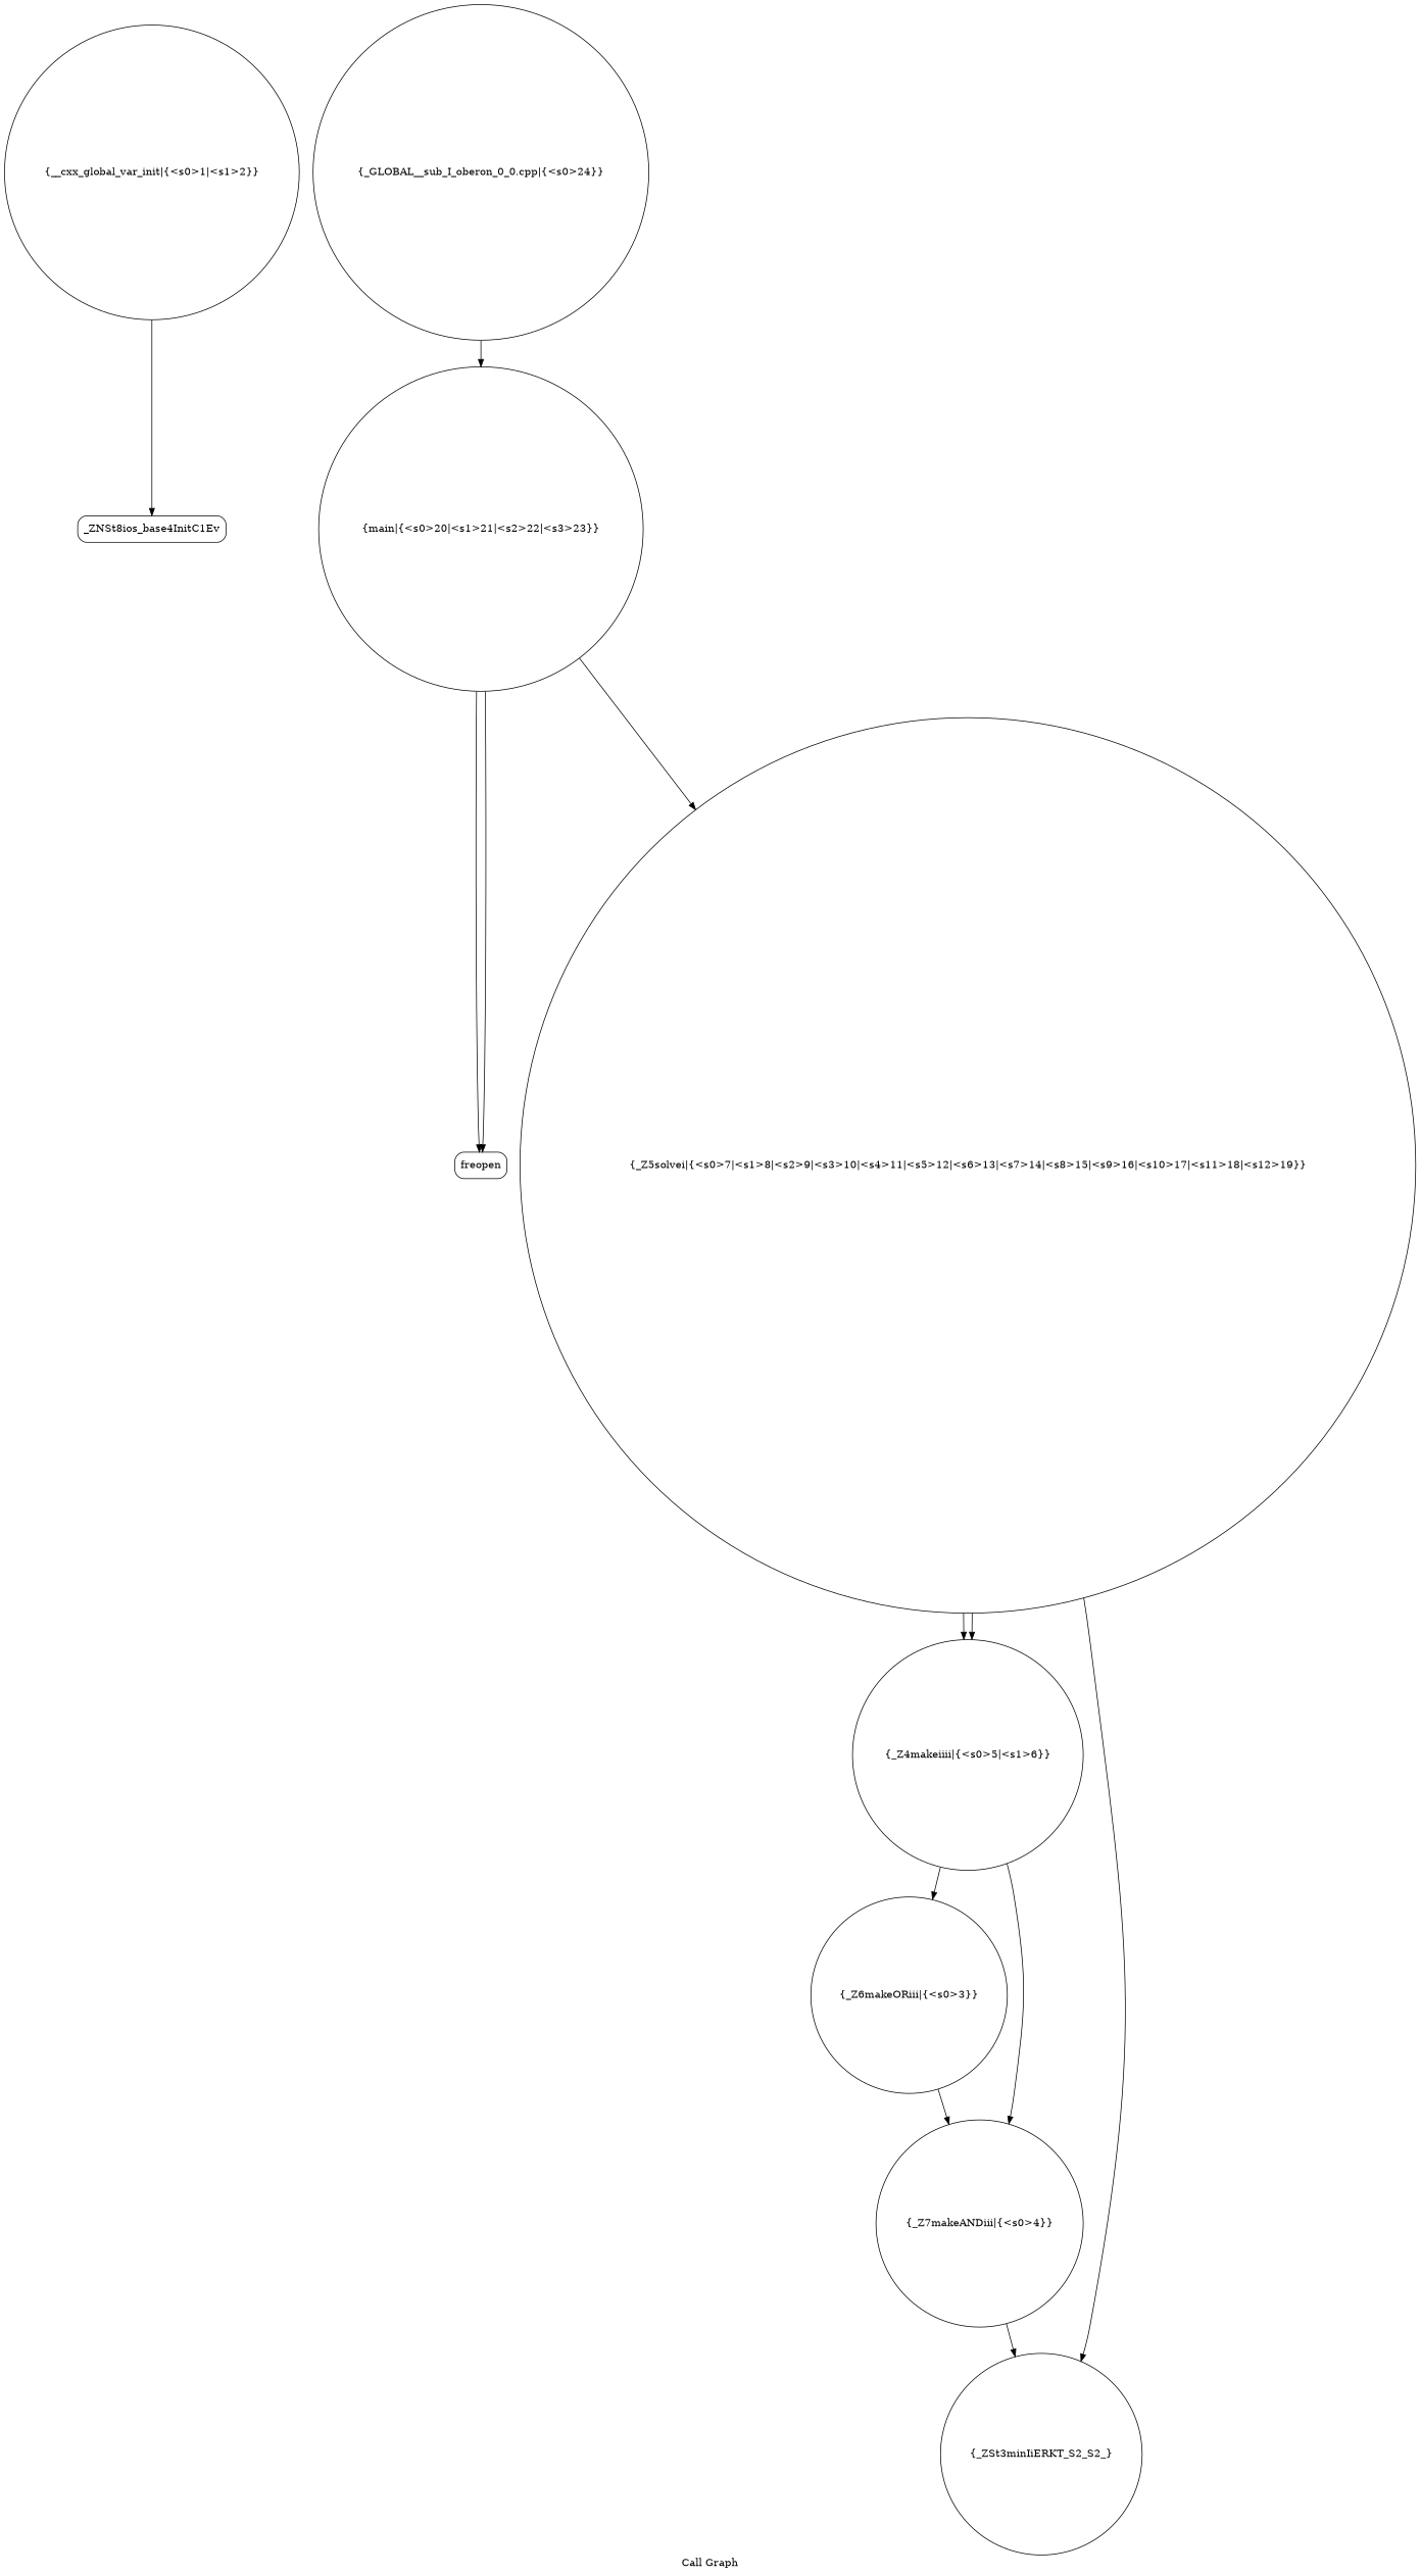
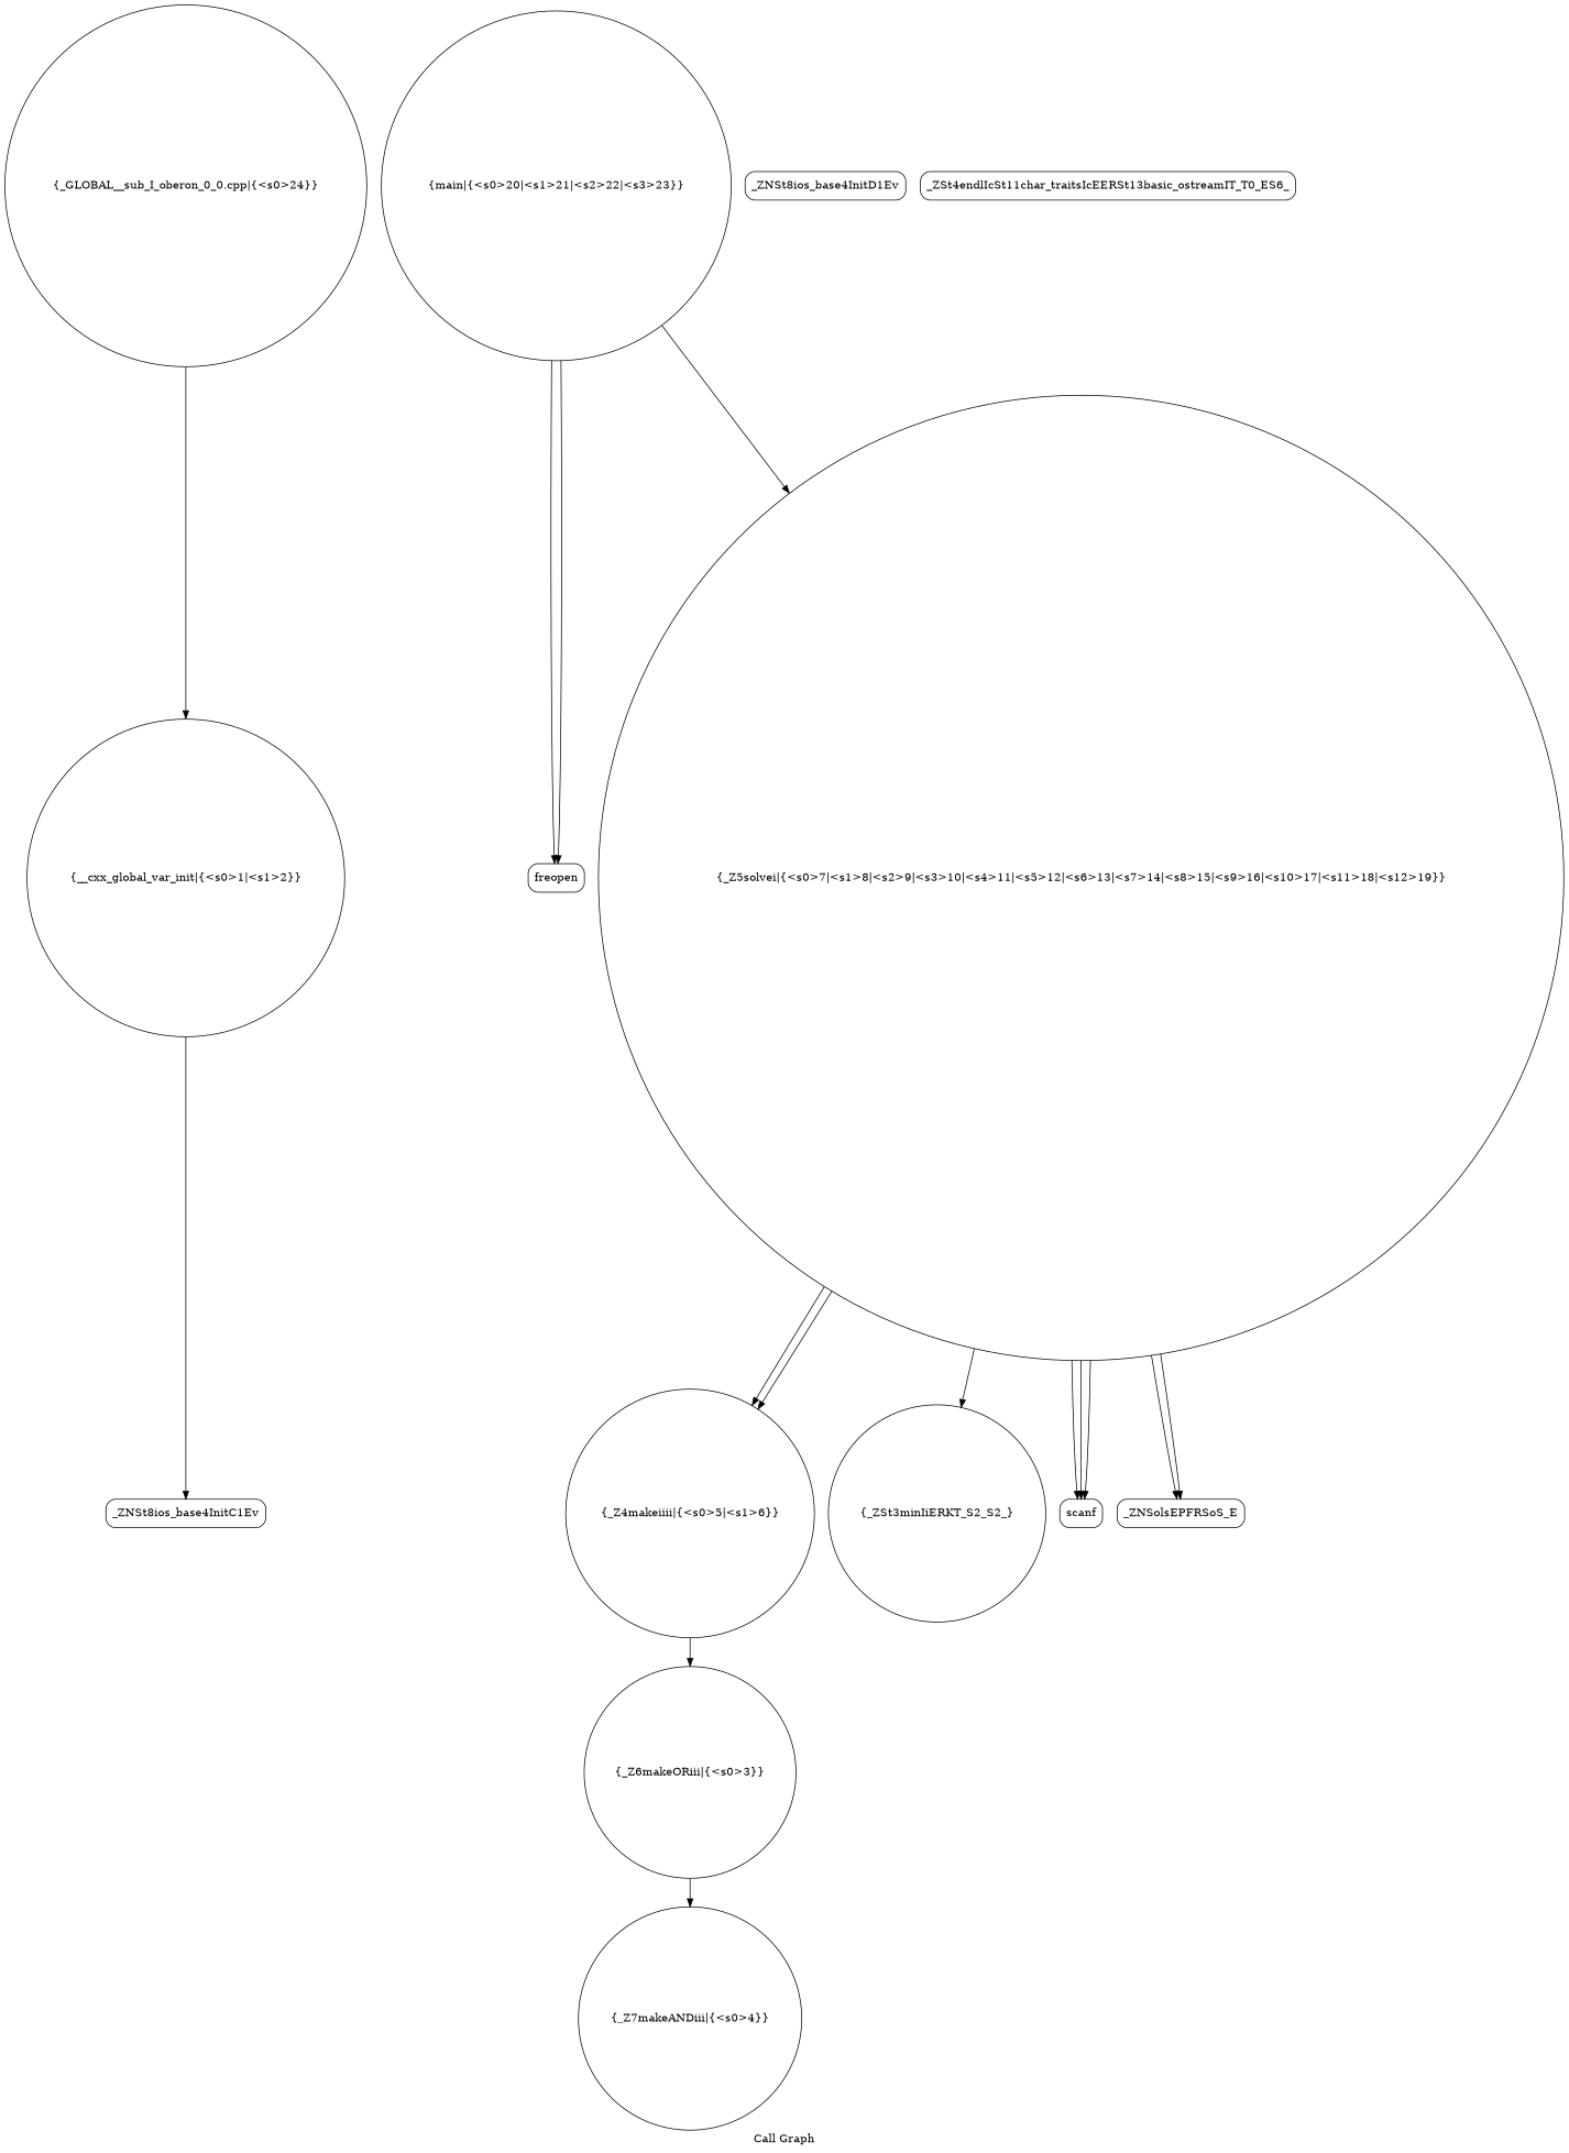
  digraph {
    label="Call Graph"
    node [shape=circle]
    edge [color=black tailport=s0]
    n1 [label="{__cxx_global_var_init|{<s0>1|<s1>2}}"]
    n2 [label="{_ZNSt8ios_base4InitC1Ev}" shape=Mrecord]
    n3 [label="{_Z4makeiiii|{<s0>5|<s1>6}}"]
    n4 [label="{_Z6makeORiii|{<s0>3}}"]
    n5 [label="{_Z7makeANDiii|{<s0>4}}"]
    n6 [label="{_ZSt3minIiERKT_S2_S2_}"]
    n7 [label="{main|{<s0>20|<s1>21|<s2>22|<s3>23}}"]
    n8 [label="{freopen}" shape=Mrecord]
    n9 [label="{_Z5solvei|{<s0>7|<s1>8|<s2>9|<s3>10|<s4>11|<s5>12|<s6>13|<s7>14|<s8>15|<s9>16|<s10>17|<s11>18|<s12>19}}"]
+   n10 [label="{scanf}" shape=Mrecord]
+   n11 [label="{_ZNSolsEPFRSoS_E}" shape=Mrecord]
+   n12 [label="{_ZNSt8ios_base4InitD1Ev}" shape=Mrecord]
    n13 [label="{_GLOBAL__sub_I_oberon_0_0.cpp|{<s0>24}}"]
+   n14 [label="{_ZSt4endlIcSt11char_traitsIcEERSt13basic_ostreamIT_T0_ES6_}" shape=Mrecord]
    n1 -> n2
    n3 -> n4
-   n3 -> n5 [tailport=s1]
    n4 -> n5
-   n5 -> n6
    n7 -> n8
    n7 -> n8 [tailport=s1]
    n7 -> n9 [tailport=s3]
    n9 -> n3 [tailport=s3]
    n9 -> n3 [tailport=s4]
    n9 -> n6 [tailport=s5]
-   n13 -> n7
+   n9 -> n10
+   n9 -> n10 [tailport=s1]
+   n9 -> n10 [tailport=s2]
+   n9 -> n11 [tailport=s10]
+   n9 -> n11 [tailport=s12]
+   n13 -> n1
  }
